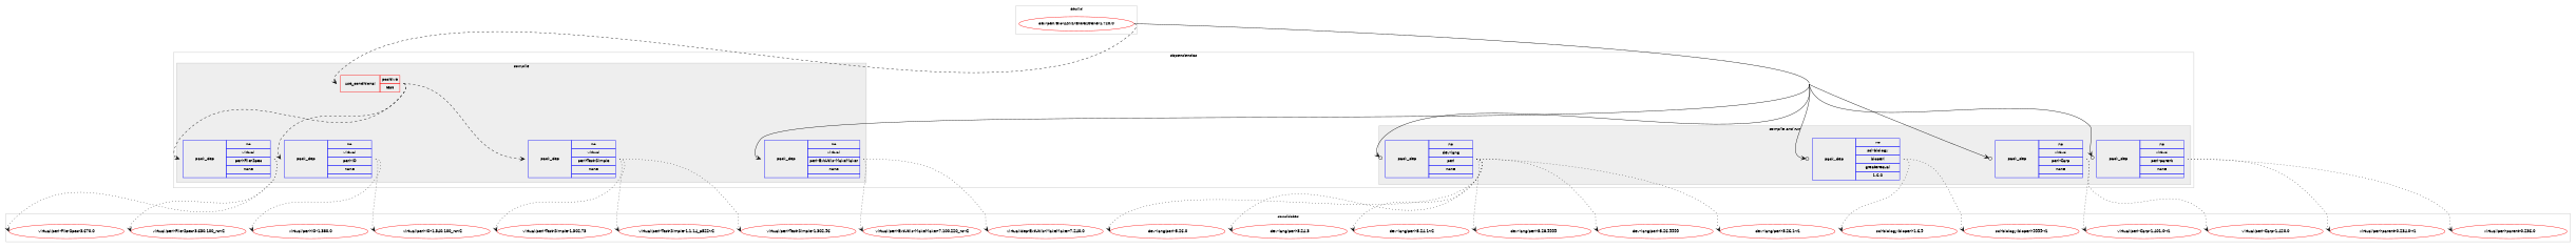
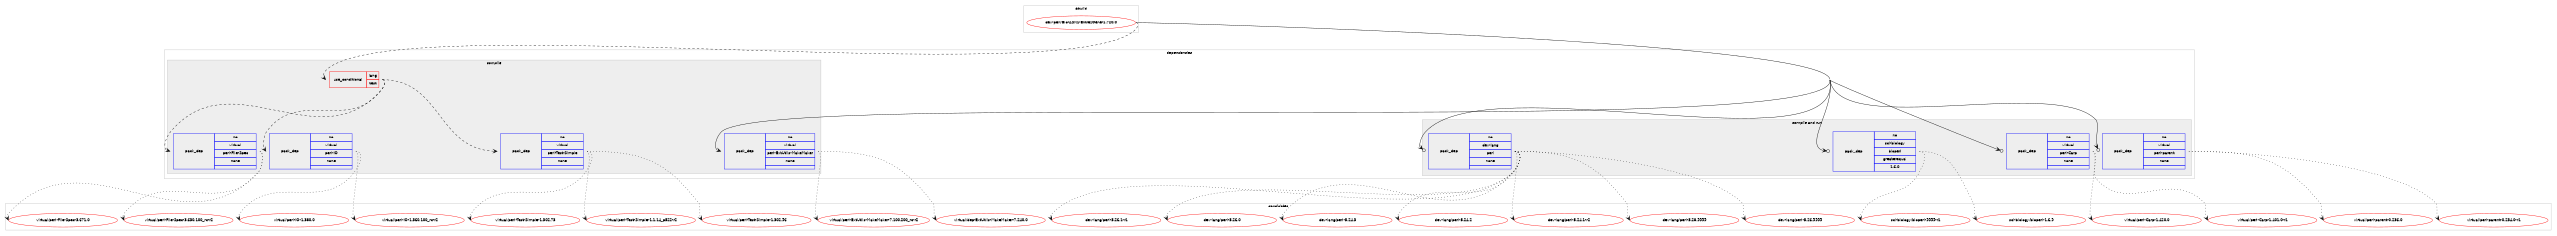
  digraph {
    compound=true
    concentrate=true
    fontname=Helvetica
    fontsize=10
    newrank=true
    rankdir=TB
    ranksep=1.5
    node [color=red fontname=Helvetica fontsize=10]
    edge [arrowhead=vee headport=w style=dotted tailport=e weight=100]
    n1 [label="dev-perl/Bio-ASN1-EntrezGene-1.720.0" width=4]
    n2 [color=blue label=<<TABLE BORDER="0" CELLBORDER="1" CELLSPACING="0" CELLPADDING="4" WIDTH="220"><TR><TD ROWSPAN="6" CELLPADDING="30">pack_dep</TD></TR><TR><TD WIDTH="110">no</TD></TR><TR><TD>virtual</TD></TR><TR><TD>perl-File-Spec</TD></TR><TR><TD>none</TD></TR><TR><TD></TD></TR></TABLE>> shape=none]
    n3 [color=blue label=<<TABLE BORDER="0" CELLBORDER="1" CELLSPACING="0" CELLPADDING="4" WIDTH="220"><TR><TD ROWSPAN="6" CELLPADDING="30">pack_dep</TD></TR><TR><TD WIDTH="110">no</TD></TR><TR><TD>virtual</TD></TR><TR><TD>perl-IO</TD></TR><TR><TD>none</TD></TR><TR><TD></TD></TR></TABLE>> shape=none]
    n4 [color=blue label=<<TABLE BORDER="0" CELLBORDER="1" CELLSPACING="0" CELLPADDING="4" WIDTH="220"><TR><TD ROWSPAN="6" CELLPADDING="30">pack_dep</TD></TR><TR><TD WIDTH="110">no</TD></TR><TR><TD>virtual</TD></TR><TR><TD>perl-Test-Simple</TD></TR><TR><TD>none</TD></TR><TR><TD></TD></TR></TABLE>> shape=none]
-   n5 [label=<<TABLE BORDER="0" CELLBORDER="1" CELLSPACING="0" CELLPADDING="4"><TR><TD ROWSPAN="3" CELLPADDING="10">use_conditional</TD></TR><TR><TD>positive</TD></TR><TR><TD>test</TD></TR></TABLE>> shape=none]
+   n5 [label=<<TABLE BORDER="0" CELLBORDER="1" CELLSPACING="0" CELLPADDING="4"><TR><TD ROWSPAN="3" CELLPADDING="10">use_conditional</TD></TR><TR><TD>lang</TD></TR><TR><TD>test</TD></TR></TABLE>> shape=none]
    n6 [color=blue label=<<TABLE BORDER="0" CELLBORDER="1" CELLSPACING="0" CELLPADDING="4" WIDTH="220"><TR><TD ROWSPAN="6" CELLPADDING="30">pack_dep</TD></TR><TR><TD WIDTH="110">no</TD></TR><TR><TD>virtual</TD></TR><TR><TD>perl-ExtUtils-MakeMaker</TD></TR><TR><TD>none</TD></TR><TR><TD></TD></TR></TABLE>> shape=none]
    n7 [color=blue label=<<TABLE BORDER="0" CELLBORDER="1" CELLSPACING="0" CELLPADDING="4" WIDTH="220"><TR><TD ROWSPAN="6" CELLPADDING="30">pack_dep</TD></TR><TR><TD WIDTH="110">no</TD></TR><TR><TD>dev-lang</TD></TR><TR><TD>perl</TD></TR><TR><TD>none</TD></TR><TR><TD></TD></TR></TABLE>> shape=none]
    n8 [color=blue label=<<TABLE BORDER="0" CELLBORDER="1" CELLSPACING="0" CELLPADDING="4" WIDTH="220"><TR><TD ROWSPAN="6" CELLPADDING="30">pack_dep</TD></TR><TR><TD WIDTH="110">no</TD></TR><TR><TD>sci-biology</TD></TR><TR><TD>bioperl</TD></TR><TR><TD>greaterequal</TD></TR><TR><TD>1.6.0</TD></TR></TABLE>> shape=none]
    n9 [color=blue label=<<TABLE BORDER="0" CELLBORDER="1" CELLSPACING="0" CELLPADDING="4" WIDTH="220"><TR><TD ROWSPAN="6" CELLPADDING="30">pack_dep</TD></TR><TR><TD WIDTH="110">no</TD></TR><TR><TD>virtual</TD></TR><TR><TD>perl-Carp</TD></TR><TR><TD>none</TD></TR><TR><TD></TD></TR></TABLE>> shape=none]
    n10 [color=blue label=<<TABLE BORDER="0" CELLBORDER="1" CELLSPACING="0" CELLPADDING="4" WIDTH="220"><TR><TD ROWSPAN="6" CELLPADDING="30">pack_dep</TD></TR><TR><TD WIDTH="110">no</TD></TR><TR><TD>virtual</TD></TR><TR><TD>perl-parent</TD></TR><TR><TD>none</TD></TR><TR><TD></TD></TR></TABLE>> shape=none]
    n11 [label="virtual/perl-File-Spec-3.630.100_rc-r2" width=4]
-   n12 [label="virtual/perl-File-Spec-3.670.0" width=4]
-   n13 [label="virtual/perl-IO-1.340.100_rc-r2" width=4]
+   n12 [label="virtual/perl-File-Spec-3.671.0" width=4]
+   n13 [label="virtual/perl-IO-1.360.100_rc-r2" width=4]
    n14 [label="virtual/perl-IO-1.380.0" width=4]
    n15 [label="virtual/perl-Test-Simple-1.1.14_p522-r2" width=4]
    n16 [label="virtual/perl-Test-Simple-1.302.73" width=4]
    n17 [label="virtual/perl-Test-Simple-1.302.96" width=4]
-   n18 [label="virtual/perl-ExtUtils-MakeMaker-7.100.220_rc-r2" width=4]
+   n18 [label="virtual/perl-ExtUtils-MakeMaker-7.100.200_rc-r2" width=4]
    n19 [label="virtual/dep-ExtUtils-MakeMaker-7.240.0" width=4]
    n20 [label="dev-lang/perl-5.24.1-r2" width=4]
+   n21 [label="dev-lang/perl-5.24.2" width=4]
    n22 [label="dev-lang/perl-5.24.3" width=4]
    n23 [label="dev-lang/perl-5.26.0" width=4]
    n24 [label="dev-lang/perl-5.26.1-r1" width=4]
    n25 [label="dev-lang/perl-5.26.9999" width=4]
    n26 [label="dev-lang/perl-5.28.9999" width=4]
    n27 [label="sci-biology/bioperl-1.6.9" width=4]
    n28 [label="sci-biology/bioperl-9999-r1" width=4]
    n29 [label="virtual/perl-Carp-1.401.0-r1" width=4]
    n30 [label="virtual/perl-Carp-1.420.0" width=4]
    n31 [label="virtual/perl-parent-0.234.0-r1" width=4]
    n32 [label="virtual/perl-parent-0.236.0" width=4]
    subgraph cluster_1 {
      color=gray
      label=<<i>ebuild</i>>
      rank=same
      n1
    }
    subgraph cluster_2 {
      color=gray
      label=<<i>dependencies</i>>
      subgraph cluster_3 {
        color=gray
        fillcolor="#eeeeee"
        label=<<i>compile</i>>
        style=filled
        subgraph sub_4 {
          color=gray
          fillcolor="#eeeeee"
          label=<<i>compile</i>>
          style=filled
          n5
          subgraph sub_5 {
            color=gray
            fillcolor="#eeeeee"
            label=<<i>compile</i>>
            style=filled
            n2
          }
          subgraph sub_6 {
            color=gray
            fillcolor="#eeeeee"
            label=<<i>compile</i>>
            style=filled
            n3
          }
          subgraph sub_7 {
            color=gray
            fillcolor="#eeeeee"
            label=<<i>compile</i>>
            style=filled
            n4
          }
        }
        subgraph sub_8 {
          color=gray
          fillcolor="#eeeeee"
          label=<<i>compile</i>>
          style=filled
          n6
        }
      }
      subgraph cluster_9 {
        color=gray
        fillcolor="#eeeeee"
        label=<<i>compile and run</i>>
        style=filled
        subgraph sub_10 {
          color=gray
          fillcolor="#eeeeee"
          label=<<i>compile and run</i>>
          style=filled
          n7
        }
        subgraph sub_11 {
          color=gray
          fillcolor="#eeeeee"
          label=<<i>compile and run</i>>
          style=filled
          n8
        }
        subgraph sub_12 {
          color=gray
          fillcolor="#eeeeee"
          label=<<i>compile and run</i>>
          style=filled
          n9
        }
        subgraph sub_13 {
          color=gray
          fillcolor="#eeeeee"
          label=<<i>compile and run</i>>
          style=filled
          n10
        }
      }
      subgraph cluster_14 {
        color=gray
        fillcolor="#eeeeee"
        label=<<i>run</i>>
        style=filled
      }
    }
    subgraph cluster_15 {
      color=gray
      label=<<i>candidates</i>>
      rank=same
      subgraph sub_16 {
        color=black
        label=<<i>candidates</i>>
        nodesep=1
        rank=same
        n11
        n12
      }
      subgraph sub_17 {
        color=black
        label=<<i>candidates</i>>
        nodesep=1
        rank=same
        n13
        n14
      }
      subgraph sub_18 {
        color=black
        label=<<i>candidates</i>>
        nodesep=1
        rank=same
        n15
        n16
        n17
      }
      subgraph sub_19 {
        color=black
        label=<<i>candidates</i>>
        nodesep=1
        rank=same
        n18
        n19
      }
      subgraph sub_20 {
        color=black
        label=<<i>candidates</i>>
        nodesep=1
        rank=same
        n20
+       n21
        n22
        n23
        n24
        n25
        n26
      }
      subgraph sub_21 {
        color=black
        label=<<i>candidates</i>>
        nodesep=1
        rank=same
        n27
        n28
      }
      subgraph sub_22 {
        color=black
        label=<<i>candidates</i>>
        nodesep=1
        rank=same
        n29
        n30
      }
      subgraph sub_23 {
        color=black
        label=<<i>candidates</i>>
        nodesep=1
        rank=same
        n31
        n32
      }
    }
    n1 -> n5 [style=dashed weight=20]
    n1 -> n6 [style=solid weight=20]
    n1 -> n7 [arrowhead=odotvee style=solid weight=20]
    n1 -> n8 [arrowhead=odotvee style=solid weight=20]
    n1 -> n9 [arrowhead=odotvee style=solid weight=20]
    n1 -> n10 [arrowhead=odotvee style=solid weight=20]
    n2 -> n11
    n2 -> n12
    n3 -> n13
    n3 -> n14
    n4 -> n15
    n4 -> n16
    n4 -> n17
    n5 -> n2 [style=dashed weight=20]
    n5 -> n3 [style=dashed weight=20]
    n5 -> n4 [style=dashed weight=20]
    n6 -> n18
    n6 -> n19
    n7 -> n20
+   n7 -> n21
    n7 -> n22
    n7 -> n23
    n7 -> n24
    n7 -> n25
    n7 -> n26
    n8 -> n27
    n8 -> n28
    n9 -> n29
    n9 -> n30
    n10 -> n31
    n10 -> n32
  }
